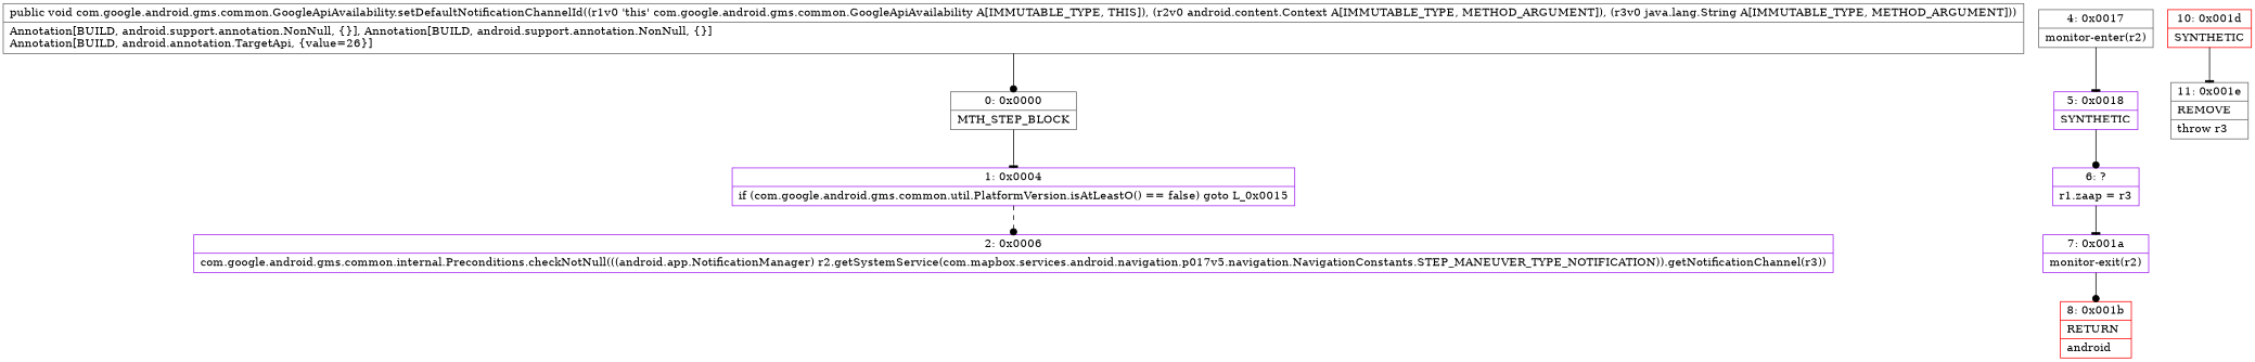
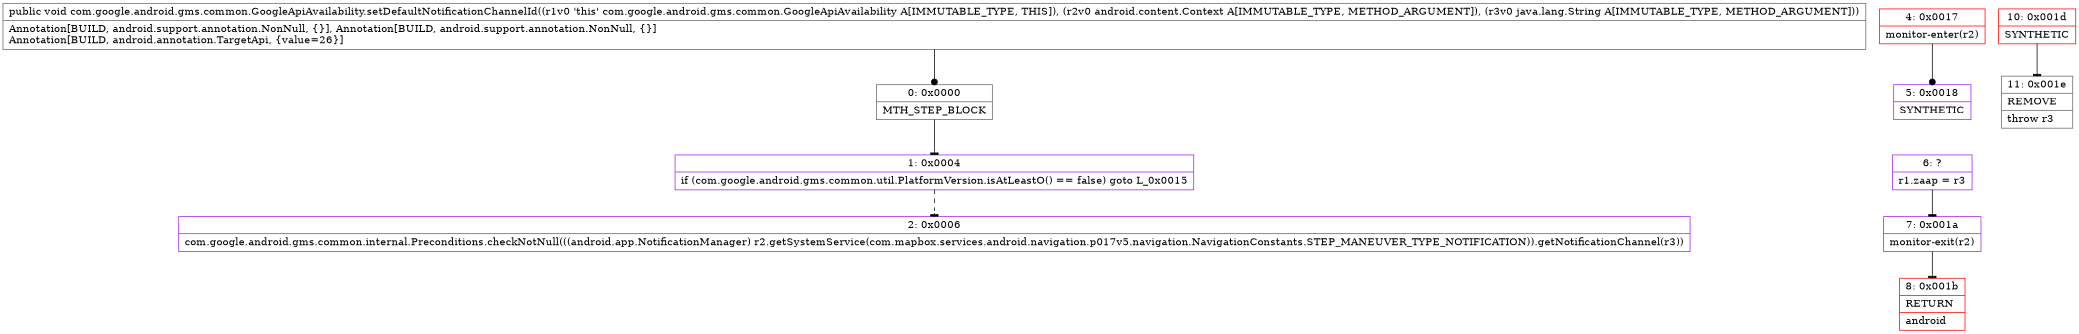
  digraph {
    node [color=purple shape=record]
    edge [arrowhead=tee]
    n1 [color=gray40 label="{0\:\ 0x0000|MTH_STEP_BLOCK\l}"]
    n2 [label="{1\:\ 0x0004|if (com.google.android.gms.common.util.PlatformVersion.isAtLeastO() == false) goto L_0x0015\l}"]
    n3 [label="{2\:\ 0x0006|com.google.android.gms.common.internal.Preconditions.checkNotNull(((android.app.NotificationManager) r2.getSystemService(com.mapbox.services.android.navigation.p017v5.navigation.NavigationConstants.STEP_MANEUVER_TYPE_NOTIFICATION)).getNotificationChannel(r3))\l}"]
-   n4 [color=gray40 label="{4\:\ 0x0017|monitor\-enter(r2)\l}"]
+   n4 [color=red label="{4\:\ 0x0017|monitor\-enter(r2)\l}"]
    n5 [label="{5\:\ 0x0018|SYNTHETIC\l}"]
    n6 [label="{6\:\ ?|r1.zaap = r3\l}"]
    n7 [label="{7\:\ 0x001a|monitor\-exit(r2)\l}"]
    n8 [color=red label="{8\:\ 0x001b|RETURN\l|android\l}"]
    n9 [color=red label="{10\:\ 0x001d|SYNTHETIC\l}"]
    n10 [color=gray40 label="{11\:\ 0x001e|REMOVE\l|throw r3\l}"]
    n11 [color=gray40 label="{public void com.google.android.gms.common.GoogleApiAvailability.setDefaultNotificationChannelId((r1v0 'this' com.google.android.gms.common.GoogleApiAvailability A[IMMUTABLE_TYPE, THIS]), (r2v0 android.content.Context A[IMMUTABLE_TYPE, METHOD_ARGUMENT]), (r3v0 java.lang.String A[IMMUTABLE_TYPE, METHOD_ARGUMENT]))  | Annotation[BUILD, android.support.annotation.NonNull, \{\}], Annotation[BUILD, android.support.annotation.NonNull, \{\}]\lAnnotation[BUILD, android.annotation.TargetApi, \{value=26\}]\l}"]
    n1 -> n2
-   n2 -> n3 [arrowhead=dot style=dashed]
-   n4 -> n5
-   n5 -> n6 [arrowhead=dot]
+   n2 -> n3 [style=dashed]
+   n4 -> n5 [arrowhead=dot]
    n6 -> n7
-   n7 -> n8 [arrowhead=dot]
+   n7 -> n8
    n9 -> n10
    n11 -> n1 [arrowhead=dot]
  }
